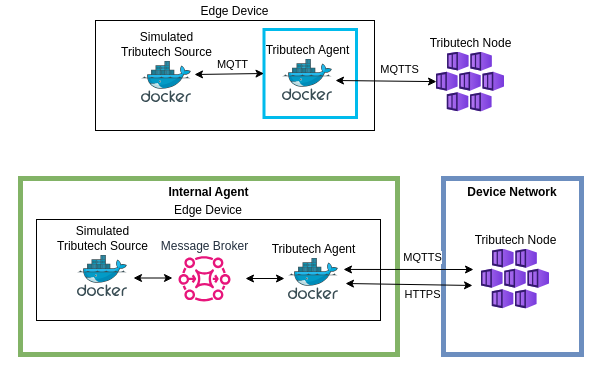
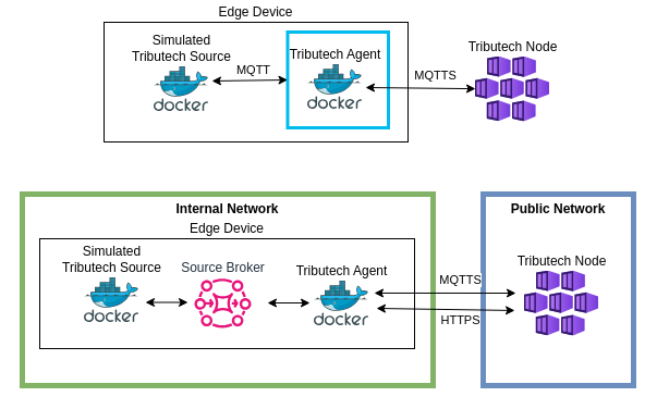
  <mxCell id="0" />
  <mxCell id="1" parent="0" />
  <mxCell id="2" value="Tributech Node" style="image;aspect=fixed;html=1;points=[];align=center;fontSize=12;image=img/lib/azure2/containers/Kubernetes_Services.svg;labelPosition=center;verticalLabelPosition=top;verticalAlign=bottom;" parent="1" vertex="1"><mxGeometry x="436" y="51.5" width="68" height="60" as="geometry" /></mxCell>
  <mxCell id="3" value="Edge Device" style="whiteSpace=wrap;html=1;verticalAlign=bottom;labelPosition=center;verticalLabelPosition=top;align=center;" parent="1" vertex="1"><mxGeometry x="95" y="20" width="279" height="110" as="geometry" /></mxCell>
  <mxCell id="4" value="" style="whiteSpace=wrap;html=1;strokeColor=#00BBEC;strokeWidth=3;" parent="1" vertex="1"><mxGeometry x="263.5" y="29" width="92.5" height="88" as="geometry" /></mxCell>
  <mxCell id="5" value="Tributech Agent" style="image;aspect=fixed;html=1;points=[];align=center;fontSize=12;image=img/lib/mscae/Docker.svg;labelPosition=center;verticalLabelPosition=top;verticalAlign=bottom;" parent="1" vertex="1"><mxGeometry x="282" y="59" width="50" height="41" as="geometry" /></mxCell>
  <mxCell id="6" value="Simulated &lt;br&gt;Tributech Source" style="image;aspect=fixed;html=1;points=[];align=center;fontSize=12;image=img/lib/mscae/Docker.svg;labelPosition=center;verticalLabelPosition=top;verticalAlign=bottom;" parent="1" vertex="1"><mxGeometry x="141" y="61" width="50" height="41" as="geometry" /></mxCell>
  <mxCell id="7" value="" style="endArrow=classic;startArrow=classic;html=1;rounded=0;" parent="1" source="2" edge="1"><mxGeometry width="50" height="50" relative="1" as="geometry"><mxPoint x="41" y="61" as="sourcePoint" /><mxPoint x="335" y="80" as="targetPoint" /></mxGeometry></mxCell>
  <mxCell id="8" value="MQTTS" style="edgeLabel;html=1;align=center;verticalAlign=middle;resizable=0;points=[];" parent="7" vertex="1" connectable="0"><mxGeometry x="-0.188" y="1" relative="1" as="geometry"><mxPoint x="4" y="-13" as="offset" /></mxGeometry></mxCell>
  <mxCell id="9" value="" style="endArrow=classic;startArrow=classic;html=1;rounded=0;entryX=0;entryY=0.5;entryDx=0;entryDy=0;exitX=1.06;exitY=0.317;exitDx=0;exitDy=0;exitPerimeter=0;" parent="1" source="6" target="4" edge="1"><mxGeometry width="50" height="50" relative="1" as="geometry"><mxPoint x="152" y="226" as="sourcePoint" /><mxPoint x="202" y="176" as="targetPoint" /></mxGeometry></mxCell>
  <mxCell id="10" value="MQTT" style="edgeLabel;html=1;align=center;verticalAlign=middle;resizable=0;points=[];" parent="9" vertex="1" connectable="0"><mxGeometry x="0.092" y="-4" relative="1" as="geometry"><mxPoint x="-1" y="-14" as="offset" /></mxGeometry></mxCell>
- <mxCell id="11" value="&lt;b&gt;Device Network&lt;/b&gt;" style="whiteSpace=wrap;html=1;verticalAlign=top;fillColor=none;glass=0;fillStyle=zigzag-line;strokeColor=#6c8ebf;strokeWidth=5;" vertex="1" parent="1"><mxGeometry x="443" y="178" width="138" height="176" as="geometry" /></mxCell>
- <mxCell id="12" value="&lt;b&gt;Internal Agent&lt;/b&gt;" style="whiteSpace=wrap;html=1;verticalAlign=top;fillColor=none;glass=0;fillStyle=zigzag-line;strokeColor=#82b366;strokeWidth=5;" vertex="1" parent="1"><mxGeometry x="20" y="178" width="377" height="176" as="geometry" /></mxCell>
+ <mxCell id="11" value="&lt;b&gt;Public Network&lt;/b&gt;" style="whiteSpace=wrap;html=1;verticalAlign=top;fillColor=none;glass=0;fillStyle=zigzag-line;strokeColor=#6c8ebf;strokeWidth=5;" vertex="1" parent="1"><mxGeometry x="443" y="178" width="138" height="176" as="geometry" /></mxCell>
+ <mxCell id="12" value="&lt;b&gt;Internal Network&lt;/b&gt;" style="whiteSpace=wrap;html=1;verticalAlign=top;fillColor=none;glass=0;fillStyle=zigzag-line;strokeColor=#82b366;strokeWidth=5;" vertex="1" parent="1"><mxGeometry x="20" y="178" width="377" height="176" as="geometry" /></mxCell>
  <mxCell id="13" value="Tributech Node" style="image;aspect=fixed;html=1;points=[];align=center;fontSize=12;image=img/lib/azure2/containers/Kubernetes_Services.svg;labelPosition=center;verticalLabelPosition=top;verticalAlign=bottom;" vertex="1" parent="1"><mxGeometry x="481" y="248.5" width="68" height="60" as="geometry" /></mxCell>
  <mxCell id="14" value="Edge Device" style="whiteSpace=wrap;html=1;verticalAlign=bottom;labelPosition=center;verticalLabelPosition=top;align=center;" vertex="1" parent="1"><mxGeometry x="36" y="219" width="344" height="101" as="geometry" /></mxCell>
  <mxCell id="15" value="Tributech Agent" style="image;aspect=fixed;html=1;points=[];align=center;fontSize=12;image=img/lib/mscae/Docker.svg;labelPosition=center;verticalLabelPosition=top;verticalAlign=bottom;" vertex="1" parent="1"><mxGeometry x="288" y="258" width="50" height="41" as="geometry" /></mxCell>
  <mxCell id="16" value="Simulated &lt;br&gt;Tributech Source" style="image;aspect=fixed;html=1;points=[];align=center;fontSize=12;image=img/lib/mscae/Docker.svg;labelPosition=center;verticalLabelPosition=top;verticalAlign=bottom;" vertex="1" parent="1"><mxGeometry x="77" y="255" width="50" height="41" as="geometry" /></mxCell>
  <mxCell id="17" value="" style="endArrow=classic;startArrow=classic;html=1;rounded=0;" edge="1" parent="1"><mxGeometry width="50" height="50" relative="1" as="geometry"><mxPoint x="473" y="269" as="sourcePoint" /><mxPoint x="343" y="268.94" as="targetPoint" /></mxGeometry></mxCell>
  <mxCell id="18" value="MQTTS" style="edgeLabel;html=1;align=center;verticalAlign=middle;resizable=0;points=[];" vertex="1" connectable="0" parent="17"><mxGeometry x="0.465" relative="1" as="geometry"><mxPoint x="43" y="-12" as="offset" /></mxGeometry></mxCell>
  <mxCell id="19" value="" style="endArrow=classic;startArrow=classic;html=1;rounded=0;" edge="1" parent="1"><mxGeometry width="50" height="50" relative="1" as="geometry"><mxPoint x="284" y="278" as="sourcePoint" /><mxPoint x="245" y="278" as="targetPoint" /></mxGeometry></mxCell>
- <mxCell id="20" value="&lt;div&gt;&lt;span style=&quot;background-color: initial;&quot;&gt;Message Broker&lt;/span&gt;&lt;br&gt;&lt;/div&gt;" style="sketch=0;outlineConnect=0;fontColor=#232F3E;gradientColor=none;fillColor=#E7157B;strokeColor=none;dashed=0;verticalLabelPosition=top;verticalAlign=bottom;align=center;html=1;fontSize=12;fontStyle=0;aspect=fixed;pointerEvents=1;shape=mxgraph.aws4.mq_broker;labelPosition=center;" vertex="1" parent="1"><mxGeometry x="178" y="255" width="52" height="46" as="geometry" /></mxCell>
+ <mxCell id="20" value="&lt;div&gt;&lt;span style=&quot;background-color: initial;&quot;&gt;Source Broker&lt;/span&gt;&lt;br&gt;&lt;/div&gt;" style="sketch=0;outlineConnect=0;fontColor=#232F3E;gradientColor=none;fillColor=#E7157B;strokeColor=none;dashed=0;verticalLabelPosition=top;verticalAlign=bottom;align=center;html=1;fontSize=12;fontStyle=0;aspect=fixed;pointerEvents=1;shape=mxgraph.aws4.mq_broker;labelPosition=center;" vertex="1" parent="1"><mxGeometry x="178" y="255" width="52" height="46" as="geometry" /></mxCell>
  <mxCell id="21" value="" style="endArrow=classic;startArrow=classic;html=1;rounded=0;" edge="1" parent="1"><mxGeometry width="50" height="50" relative="1" as="geometry"><mxPoint x="172" y="277.5" as="sourcePoint" /><mxPoint x="133" y="277.5" as="targetPoint" /></mxGeometry></mxCell>
  <mxCell id="22" value="" style="endArrow=classic;startArrow=classic;html=1;rounded=0;labelPosition=center;verticalLabelPosition=bottom;align=center;verticalAlign=bottom;exitX=-0.147;exitY=0.608;exitDx=0;exitDy=0;exitPerimeter=0;" edge="1" parent="1"><mxGeometry width="50" height="50" relative="1" as="geometry"><mxPoint x="472.004" y="284.98" as="sourcePoint" /><mxPoint x="345" y="283" as="targetPoint" /></mxGeometry></mxCell>
  <mxCell id="23" value="HTTPS" style="edgeLabel;html=1;align=center;verticalAlign=middle;resizable=0;points=[];" vertex="1" connectable="0" parent="22"><mxGeometry x="0.465" relative="1" as="geometry"><mxPoint x="42" y="10" as="offset" /></mxGeometry></mxCell>
